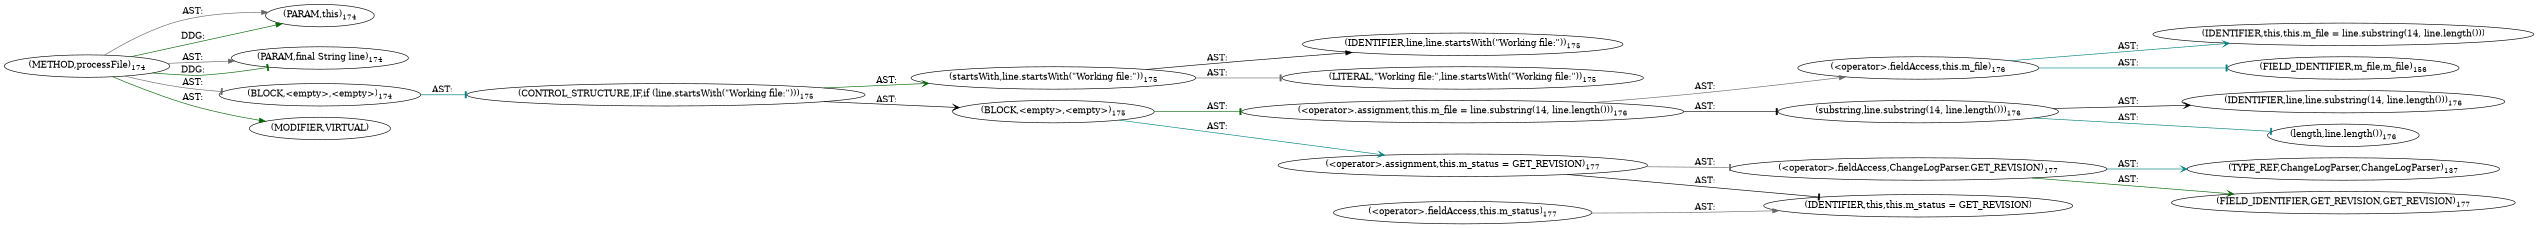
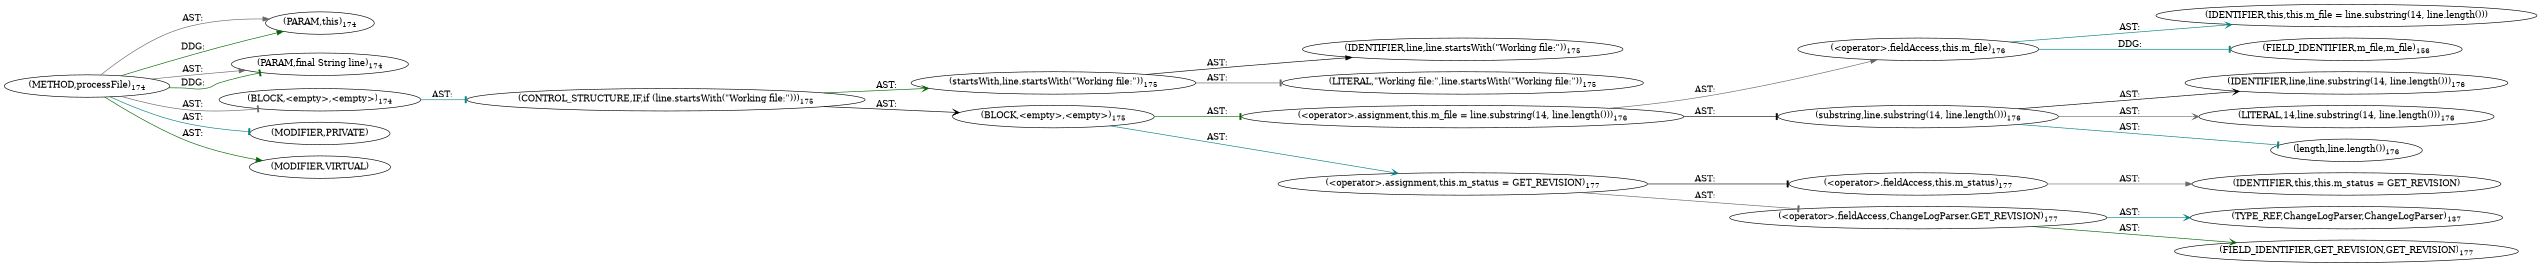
  digraph {
    rankdir=LR
    edge [arrowhead=tee color=gray40]
    n1 [label=<(METHOD,processFile)<SUB>174</SUB>>]
    n2 [label=<(PARAM,this)<SUB>174</SUB>>]
    n3 [label=<(PARAM,final String line)<SUB>174</SUB>>]
    n4 [label=<(BLOCK,&lt;empty&gt;,&lt;empty&gt;)<SUB>174</SUB>>]
+   n5 [label=<(MODIFIER,PRIVATE)>]
    n6 [label=<(MODIFIER,VIRTUAL)>]
    n7 [label=<(CONTROL_STRUCTURE,IF,if (line.startsWith(&quot;Working file:&quot;)))<SUB>175</SUB>>]
    n8 [label=<(startsWith,line.startsWith(&quot;Working file:&quot;))<SUB>175</SUB>>]
    n9 [label=<(BLOCK,&lt;empty&gt;,&lt;empty&gt;)<SUB>175</SUB>>]
    n10 [label=<(IDENTIFIER,line,line.startsWith(&quot;Working file:&quot;))<SUB>175</SUB>>]
    n11 [label=<(LITERAL,&quot;Working file:&quot;,line.startsWith(&quot;Working file:&quot;))<SUB>175</SUB>>]
    n12 [label=<(&lt;operator&gt;.assignment,this.m_file = line.substring(14, line.length()))<SUB>176</SUB>>]
    n13 [label=<(&lt;operator&gt;.assignment,this.m_status = GET_REVISION)<SUB>177</SUB>>]
    n14 [label=<(&lt;operator&gt;.fieldAccess,this.m_file)<SUB>176</SUB>>]
    n15 [label=<(substring,line.substring(14, line.length()))<SUB>176</SUB>>]
    n16 [label=<(&lt;operator&gt;.fieldAccess,this.m_status)<SUB>177</SUB>>]
    n17 [label=<(&lt;operator&gt;.fieldAccess,ChangeLogParser.GET_REVISION)<SUB>177</SUB>>]
    n18 [label=<(IDENTIFIER,this,this.m_file = line.substring(14, line.length()))>]
    n19 [label=<(FIELD_IDENTIFIER,m_file,m_file)<SUB>156</SUB>>]
    n20 [label=<(IDENTIFIER,line,line.substring(14, line.length()))<SUB>176</SUB>>]
+   n21 [label=<(LITERAL,14,line.substring(14, line.length()))<SUB>176</SUB>>]
    n22 [label=<(length,line.length())<SUB>176</SUB>>]
    n23 [label=<(IDENTIFIER,this,this.m_status = GET_REVISION)>]
    n24 [label=<(TYPE_REF,ChangeLogParser,ChangeLogParser)<SUB>137</SUB>>]
    n25 [label=<(FIELD_IDENTIFIER,GET_REVISION,GET_REVISION)<SUB>177</SUB>>]
    n1 -> n2 [arrowhead=normal label="AST: "]
    n1 -> n2 [arrowhead=normal color=darkgreen label="DDG: "]
    n1 -> n3 [arrowhead=normal label="AST: "]
    n1 -> n3 [color=darkgreen label="DDG: "]
    n1 -> n4 [label="AST: "]
+   n1 -> n5 [color=teal label="AST: "]
    n1 -> n6 [arrowhead=normal color=darkgreen label="AST: "]
    n4 -> n7 [color=teal label="AST: "]
    n7 -> n8 [arrowhead=vee color=darkgreen label="AST: "]
    n7 -> n9 [arrowhead=vee color=black label="AST: "]
    n8 -> n10 [arrowhead=normal color=black label="AST: "]
    n8 -> n11 [label="AST: "]
    n9 -> n12 [color=darkgreen label="AST: "]
    n9 -> n13 [arrowhead=vee color=teal label="AST: "]
    n12 -> n14 [arrowhead=normal label="AST: "]
    n12 -> n15 [color=black label="AST: "]
-   n13 -> n23 [color=black label="AST: "]
+   n13 -> n16 [color=black label="AST: "]
    n13 -> n17 [label="AST: "]
    n14 -> n18 [arrowhead=vee color=teal label="AST: "]
-   n14 -> n19 [color=teal label="AST: "]
+   n14 -> n19 [color=teal label="DDG: "]
    n15 -> n20 [arrowhead=vee color=black label="AST: "]
+   n15 -> n21 [arrowhead=vee label="AST: "]
    n15 -> n22 [color=teal label="AST: "]
    n16 -> n23 [arrowhead=normal label="AST: "]
    n17 -> n24 [arrowhead=vee color=teal label="AST: "]
    n17 -> n25 [arrowhead=vee color=darkgreen label="AST: "]
  }
